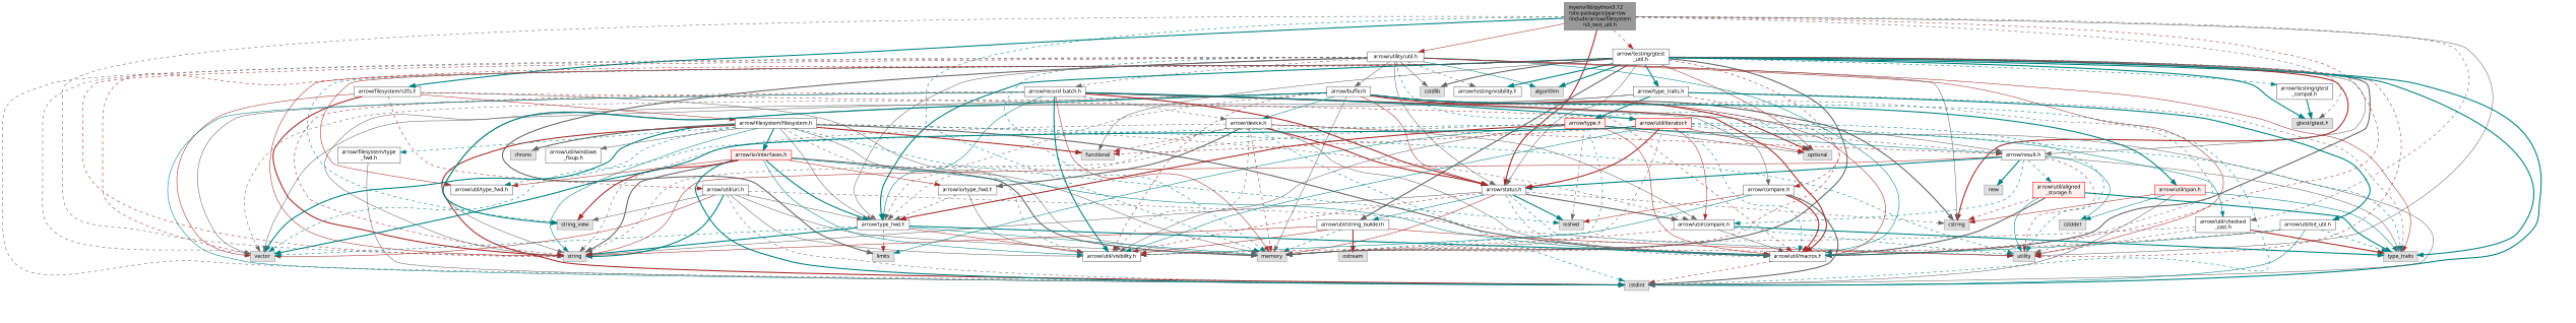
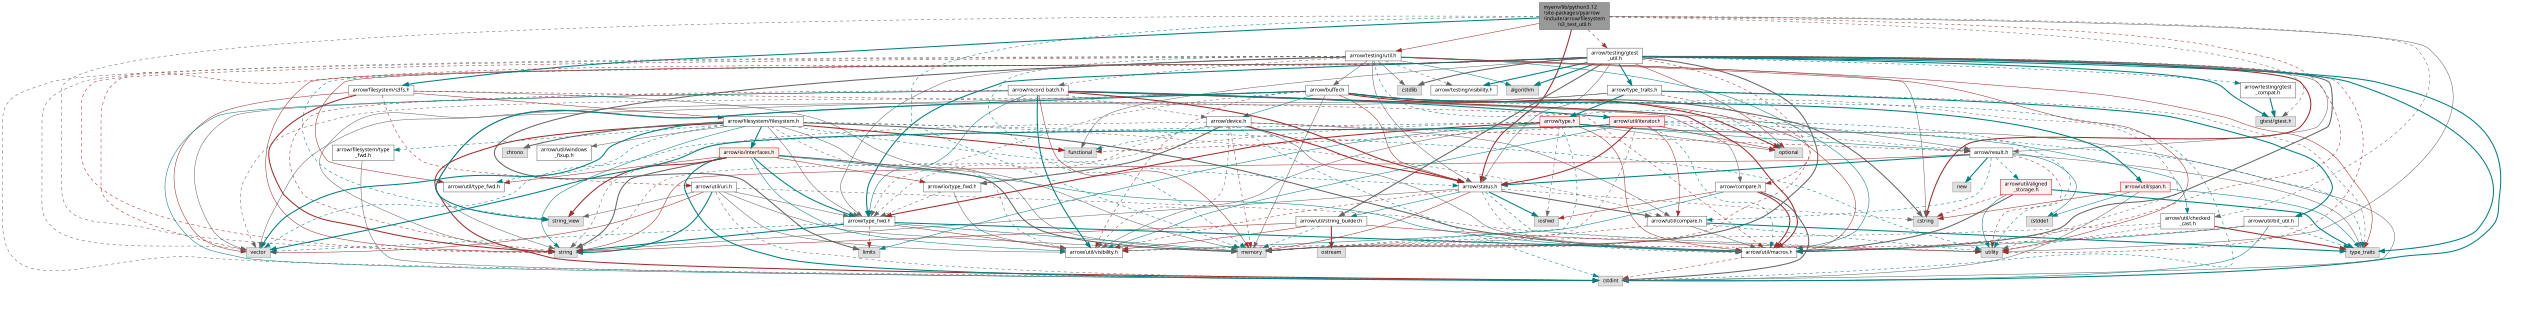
  digraph {
    fontname="Noto Sans"
    node [color=grey40 fillcolor=white fontname="Noto Sans" fontsize=10 shape=box style=filled]
    edge [color=gray40 fontname="Noto Sans" fontsize=10 labelfontname=Helvetica labelfontsize=10 style=solid]
    n1 [color=gray40 fillcolor=grey60 fontcolor=black height=0.2 label="myenv/lib/python3.12\l/site-packages/pyarrow\l/include/arrow/filesystem\l/s3_test_util.h" width=0.4]
    n2 [color=grey60 fillcolor="#E0E0E0" height=0.2 label=memory width=0.4]
    n3 [color=grey60 fillcolor="#E0E0E0" height=0.2 label=string width=0.4]
    n4 [color=grey60 fillcolor="#E0E0E0" height=0.2 label=utility width=0.4]
    n5 [color=grey60 fillcolor="#E0E0E0" height=0.2 label="gtest/gtest.h" width=0.4]
    n6 [height=0.2 label="arrow/filesystem/s3fs.h" width=0.4]
    n7 [height=0.2 label="arrow/util/macros.h" width=0.4]
    n8 [height=0.2 label="arrow/status.h" width=0.4]
    n9 [height=0.2 label="arrow/testing/gtest\l_util.h" width=0.4]
    n10 [height=0.2 label="arrow/util/checked\l_cast.h" width=0.4]
-   n11 [height=0.2 label="arrow/utility/util.h" width=0.4]
+   n11 [height=0.2 label="arrow/testing/util.h" width=0.4]
    n12 [color=grey60 fillcolor="#E0E0E0" height=0.2 label=vector width=0.4]
    n13 [height=0.2 label="arrow/filesystem/filesystem.h" width=0.4]
    n14 [height=0.2 label="arrow/util/uri.h" width=0.4]
    n15 [color=grey60 fillcolor="#E0E0E0" height=0.2 label=cstdint width=0.4]
    n16 [color=grey60 fillcolor="#E0E0E0" height=0.2 label=iosfwd width=0.4]
    n17 [height=0.2 label="arrow/util/visibility.h" width=0.4]
    n18 [height=0.2 label="arrow/util/compare.h" width=0.4]
    n19 [color=grey60 fillcolor="#E0E0E0" height=0.2 label=cstring width=0.4]
    n20 [height=0.2 label="arrow/util/string_builder.h" width=0.4]
    n21 [color=grey60 fillcolor="#E0E0E0" height=0.2 label=functional width=0.4]
    n22 [height=0.2 label="arrow/type_fwd.h" width=0.4]
    n23 [height=0.2 label="arrow/util/type_fwd.h" width=0.4]
    n24 [color=grey60 fillcolor="#E0E0E0" height=0.2 label=string_view width=0.4]
    n25 [color=grey60 fillcolor="#E0E0E0" height=0.2 label=type_traits width=0.4]
    n26 [color=grey60 fillcolor="#E0E0E0" height=0.2 label=algorithm width=0.4]
    n27 [color=grey60 fillcolor="#E0E0E0" height=0.2 label=cstdlib width=0.4]
    n28 [color=grey60 fillcolor="#E0E0E0" height=0.2 label=optional width=0.4]
    n29 [height=0.2 label="arrow/compare.h" width=0.4]
    n30 [height=0.2 label="arrow/result.h" width=0.4]
    n31 [height=0.2 label="arrow/testing/gtest\l_compat.h" width=0.4]
    n32 [height=0.2 label="arrow/testing/visibility.h" width=0.4]
    n33 [height=0.2 label="arrow/type_traits.h" width=0.4]
    n34 [color=grey60 fillcolor="#E0E0E0" height=0.2 label=limits width=0.4]
    n35 [height=0.2 label="arrow/buffer.h" width=0.4]
    n36 [height=0.2 label="arrow/record_batch.h" width=0.4]
    n37 [color=grey60 fillcolor="#E0E0E0" height=0.2 label=chrono width=0.4]
    n38 [height=0.2 label="arrow/filesystem/type\l_fwd.h" width=0.4]
    n39 [color=red fillcolor="#FFF0F0" height=0.2 label="arrow/io/interfaces.h" width=0.4]
    n40 [height=0.2 label="arrow/util/windows\l_fixup.h" width=0.4]
    n41 [height=0.2 label="arrow/io/type_fwd.h" width=0.4]
    n42 [color=grey60 fillcolor="#E0E0E0" height=0.2 label=ostream width=0.4]
    n43 [color=grey60 fillcolor="#E0E0E0" height=0.2 label=cstddef width=0.4]
    n44 [color=grey60 fillcolor="#E0E0E0" height=0.2 label=new width=0.4]
    n45 [color=red fillcolor="#FFF0F0" height=0.2 label="arrow/util/aligned\l_storage.h" width=0.4]
    n46 [color=red fillcolor="#FFF0F0" height=0.2 label="arrow/type.h" width=0.4]
    n47 [height=0.2 label="arrow/util/bit_util.h" width=0.4]
    n48 [height=0.2 label="arrow/device.h" width=0.4]
    n49 [color=red fillcolor="#FFF0F0" height=0.2 label="arrow/util/span.h" width=0.4]
    n50 [color=red fillcolor="#FFF0F0" height=0.2 label="arrow/util/iterator.h" width=0.4]
    n1 -> n2 [color=teal style=dashed]
    n1 -> n3 [style=dashed]
    n1 -> n4
    n1 -> n5 [style=dashed]
    n1 -> n6 [color=teal style=bold]
    n1 -> n7 [color=brown style=dashed]
    n1 -> n8 [color=brown style=bold]
    n1 -> n9 [color=brown style=dashed]
    n1 -> n10 [style=dashed]
    n1 -> n11 [color=brown]
    n6 -> n2
    n6 -> n3 [color=brown style=bold]
    n6 -> n7 [color=brown style=dashed]
    n6 -> n12 [color=brown]
    n6 -> n13 [color=brown]
    n6 -> n14 [color=brown style=dashed]
    n7 -> n15 [color=brown style=dashed]
    n8 -> n2 [color=brown]
    n8 -> n3
    n8 -> n4 [color=teal style=dashed]
    n8 -> n7 [style=dashed]
    n8 -> n16 [color=teal style=bold]
    n8 -> n17 [color=brown style=dashed]
    n8 -> n18 [style=bold]
    n8 -> n19 [style=dashed]
    n8 -> n20 [color=teal]
    n9 -> n2 [style=bold]
    n9 -> n3 [color=brown]
    n9 -> n4 [color=brown style=dashed]
    n9 -> n5 [color=teal style=bold]
    n9 -> n7 [style=bold]
    n9 -> n8
    n9 -> n12 [color=brown style=dashed]
    n9 -> n15 [color=teal style=bold]
    n9 -> n19 [color=brown style=bold]
    n9 -> n20 [style=bold]
    n9 -> n21
    n9 -> n22 [color=teal style=bold]
    n9 -> n23 [color=brown]
    n9 -> n24 [color=teal style=dashed]
    n9 -> n25 [color=teal style=bold]
    n9 -> n26 [color=teal style=bold]
    n9 -> n27 [style=bold]
    n9 -> n28 [color=brown]
    n9 -> n29 [color=brown style=dashed]
    n9 -> n30
    n9 -> n31 [color=teal style=dashed]
    n9 -> n32 [color=teal style=bold]
    n9 -> n33 [color=teal style=bold]
    n10 -> n2 [style=dashed]
    n10 -> n4 [style=dashed]
    n10 -> n25 [color=brown style=bold]
    n11 -> n2 [color=teal style=dashed]
    n11 -> n3 [color=brown style=dashed]
    n11 -> n4 [color=brown]
    n11 -> n7 [color=teal]
    n11 -> n8
    n11 -> n12 [style=dashed]
    n11 -> n15 [style=dashed]
    n11 -> n19
    n11 -> n22
    n11 -> n25 [color=brown]
    n11 -> n26 [color=teal]
    n11 -> n27
    n11 -> n28 [color=teal style=dashed]
    n11 -> n32 [style=dashed]
    n11 -> n34 [style=bold]
    n11 -> n35
    n11 -> n36 [style=dashed]
    n13 -> n2
    n13 -> n3 [color=teal]
    n13 -> n4 [color=teal style=dashed]
    n13 -> n7 [style=bold]
    n13 -> n12 [color=teal style=bold]
    n13 -> n15 [color=brown style=bold]
-   n13 -> n16 [color=teal style=dashed]
+   n13 -> n8 [color=teal style=dashed]
    n13 -> n17 [style=dashed]
    n13 -> n18 [style=dashed]
    n13 -> n21 [color=brown style=bold]
    n13 -> n22
    n13 -> n23 [color=teal style=dashed]
    n13 -> n37 [style=bold]
    n13 -> n38 [color=teal style=dashed]
    n13 -> n39 [color=teal style=bold]
    n13 -> n40
    n14 -> n2
    n14 -> n3 [color=teal style=bold]
    n14 -> n4 [style=dashed]
    n14 -> n12 [color=brown]
    n14 -> n15 [style=dashed]
    n14 -> n17
    n14 -> n22
    n14 -> n24
    n18 -> n2 [color=brown style=dashed]
    n18 -> n4 [color=teal style=dashed]
    n18 -> n7
    n18 -> n25 [color=teal style=bold]
    n20 -> n2 [color=teal style=dashed]
    n20 -> n3 [color=brown]
    n20 -> n4 [color=brown]
    n20 -> n17 [color=brown]
    n20 -> n42 [color=brown style=bold]
    n22 -> n2 [color=teal]
    n22 -> n3 [color=teal style=bold]
    n22 -> n7 [color=teal style=bold]
    n22 -> n12 [color=teal style=dashed]
    n22 -> n17 [color=brown]
    n22 -> n34 [color=brown style=dashed]
    n29 -> n7 [color=brown style=bold]
    n29 -> n15 [style=bold]
    n29 -> n16 [color=brown]
    n29 -> n17 [color=teal]
    n30 -> n3 [color=brown]
    n30 -> n4 [color=brown style=dashed]
    n30 -> n8 [color=teal style=bold]
    n30 -> n18 [color=teal style=dashed]
    n30 -> n25
    n30 -> n43 [color=teal]
    n30 -> n44 [color=teal style=bold]
    n30 -> n45 [color=teal style=dashed]
    n31 -> n5 [color=teal style=bold]
    n33 -> n2 [color=brown style=dashed]
    n33 -> n3
    n33 -> n12
    n33 -> n25 [style=dashed]
    n33 -> n46 [color=teal style=bold]
    n33 -> n47 [color=teal style=bold]
    n35 -> n2
    n35 -> n3
    n35 -> n4 [style=dashed]
    n35 -> n7 [color=brown]
    n35 -> n8 [color=brown]
    n35 -> n12 [style=dashed]
    n35 -> n15 [color=teal style=dashed]
    n35 -> n17 [color=brown style=dashed]
    n35 -> n19 [style=bold]
    n35 -> n22 [style=dashed]
    n35 -> n24 [color=teal style=bold]
    n35 -> n28 [color=brown style=bold]
    n35 -> n48 [color=teal]
    n35 -> n49 [color=teal style=bold]
    n36 -> n2 [color=brown]
    n36 -> n3 [color=brown style=dashed]
    n36 -> n7 [color=brown style=bold]
    n36 -> n8 [color=brown style=bold]
    n36 -> n12
    n36 -> n15 [color=teal]
    n36 -> n17 [color=teal style=bold]
    n36 -> n22 [color=teal]
    n36 -> n29
    n36 -> n30
    n36 -> n48 [style=dashed]
    n36 -> n50 [color=teal style=bold]
    n38 -> n15
    n39 -> n2 [style=bold]
    n39 -> n3 [style=bold]
    n39 -> n7 [color=teal]
    n39 -> n15 [color=teal style=bold]
    n39 -> n17 [color=teal]
    n39 -> n22 [color=teal style=bold]
    n39 -> n23 [color=brown]
    n39 -> n24 [color=brown style=bold]
    n39 -> n41 [color=brown]
    n41 -> n17
    n41 -> n22 [style=dashed]
    n45 -> n4 [color=teal]
    n45 -> n7 [style=bold]
    n45 -> n19 [color=brown style=dashed]
    n45 -> n25 [color=teal style=bold]
    n46 -> n2 [color=teal style=dashed]
    n46 -> n3 [style=dashed]
    n46 -> n7 [color=brown]
    n46 -> n10 [color=teal]
    n46 -> n12 [color=teal style=dashed]
    n46 -> n15
    n46 -> n16 [style=dashed]
    n46 -> n17
    n46 -> n22 [color=brown style=bold]
    n46 -> n28
    n46 -> n30 [color=teal]
    n46 -> n34 [color=teal]
    n47 -> n7 [color=teal]
    n47 -> n15 [color=teal]
    n47 -> n17 [color=brown style=dashed]
    n47 -> n25 [color=teal style=dashed]
    n48 -> n2 [color=brown style=dashed]
    n48 -> n3 [style=dashed]
    n48 -> n7
    n48 -> n8 [color=brown style=bold]
    n48 -> n15 [color=teal style=dashed]
    n48 -> n17 [style=dashed]
    n48 -> n18
-   n48 -> n21 [color=brown style=dashed]
+   n48 -> n21 [color=teal style=dashed]
    n48 -> n22 [style=dashed]
    n48 -> n30 [color=brown style=dashed]
    n48 -> n41 [style=bold]
    n49 -> n15
    n49 -> n19 [color=brown]
    n49 -> n25 [color=teal]
    n49 -> n43 [color=teal]
    n50 -> n2 [style=dashed]
    n50 -> n4 [color=teal style=dashed]
    n50 -> n7 [color=teal style=dashed]
    n50 -> n8 [color=brown style=bold]
    n50 -> n12 [color=teal style=bold]
    n50 -> n17 [color=teal]
    n50 -> n18 [color=brown]
    n50 -> n21 [color=brown style=dashed]
    n50 -> n25 [color=teal style=dashed]
    n50 -> n28 [color=brown]
    n50 -> n30 [style=dashed]
  }
